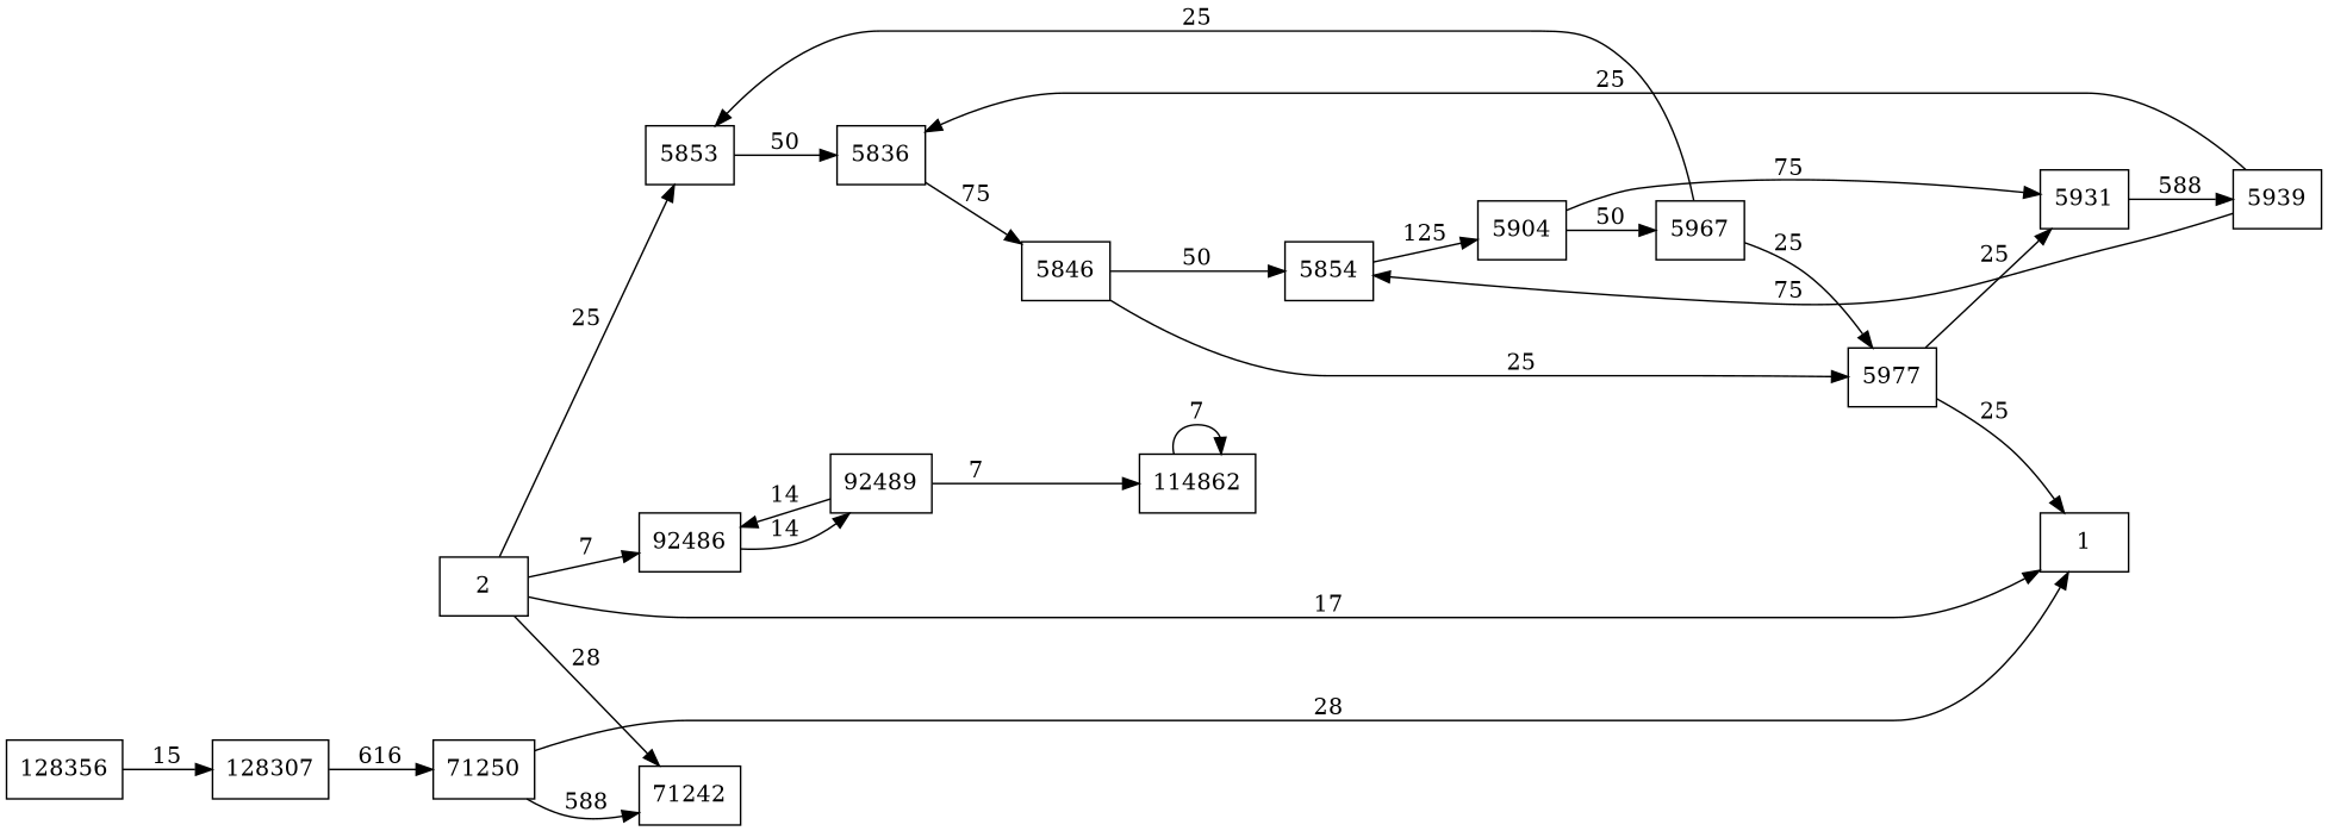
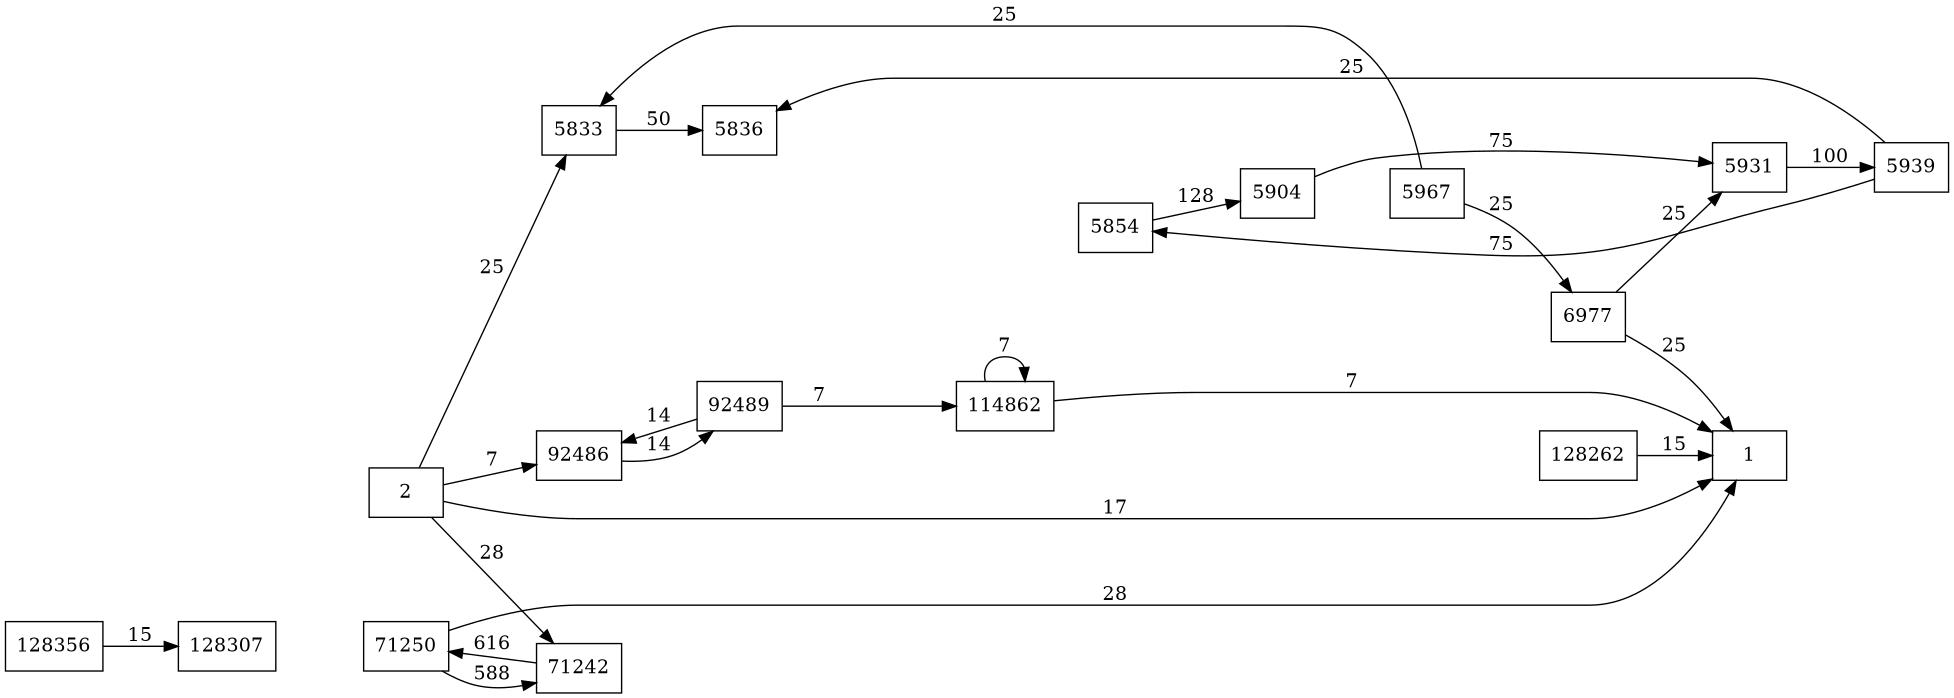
  digraph {
    rankdir=LR
    node [shape=rectangle]
-   5833 [label=5853]
+   5833
    5836
-   5846
    5854
-   5977
+   5977 [label=6977]
    5904
    5931
    1
    5967
    5939
    71242
    71250
    92486
    92489
    114862
+   128262
    128356
    128307
    n19 [label=2]
    5833 -> 5836 [label=50]
-   5836 -> 5846 [label=75]
-   5846 -> 5854 [label=50]
-   5846 -> 5977 [label=25]
-   5854 -> 5904 [label=125]
+   5854 -> 5904 [label=128]
    5977 -> 5931 [label=25]
    5977 -> 1 [label=25]
    5904 -> 5931 [label=75]
-   5904 -> 5967 [label=50]
-   5931 -> 5939 [label=588]
+   5931 -> 5939 [label=100]
    5967 -> 5833 [label=25]
    5967 -> 5977 [label=25]
    5939 -> 5836 [label=25]
    5939 -> 5854 [label=75]
-   128307 -> 71250 [label=616]
+   71242 -> 71250 [label=616]
    71250 -> 1 [label=28]
    71250 -> 71242 [label=588]
    92486 -> 92489 [label=14]
    92489 -> 92486 [label=14]
    92489 -> 114862 [label=7]
+   114862 -> 1 [label=7]
    114862 -> 114862 [label=7]
+   128262 -> 1 [label=15]
    128356 -> 128307 [label=15]
    n19 -> 5833 [label=25]
    n19 -> 1 [label=17]
    n19 -> 71242 [label=28]
    n19 -> 92486 [label=7]
  }
